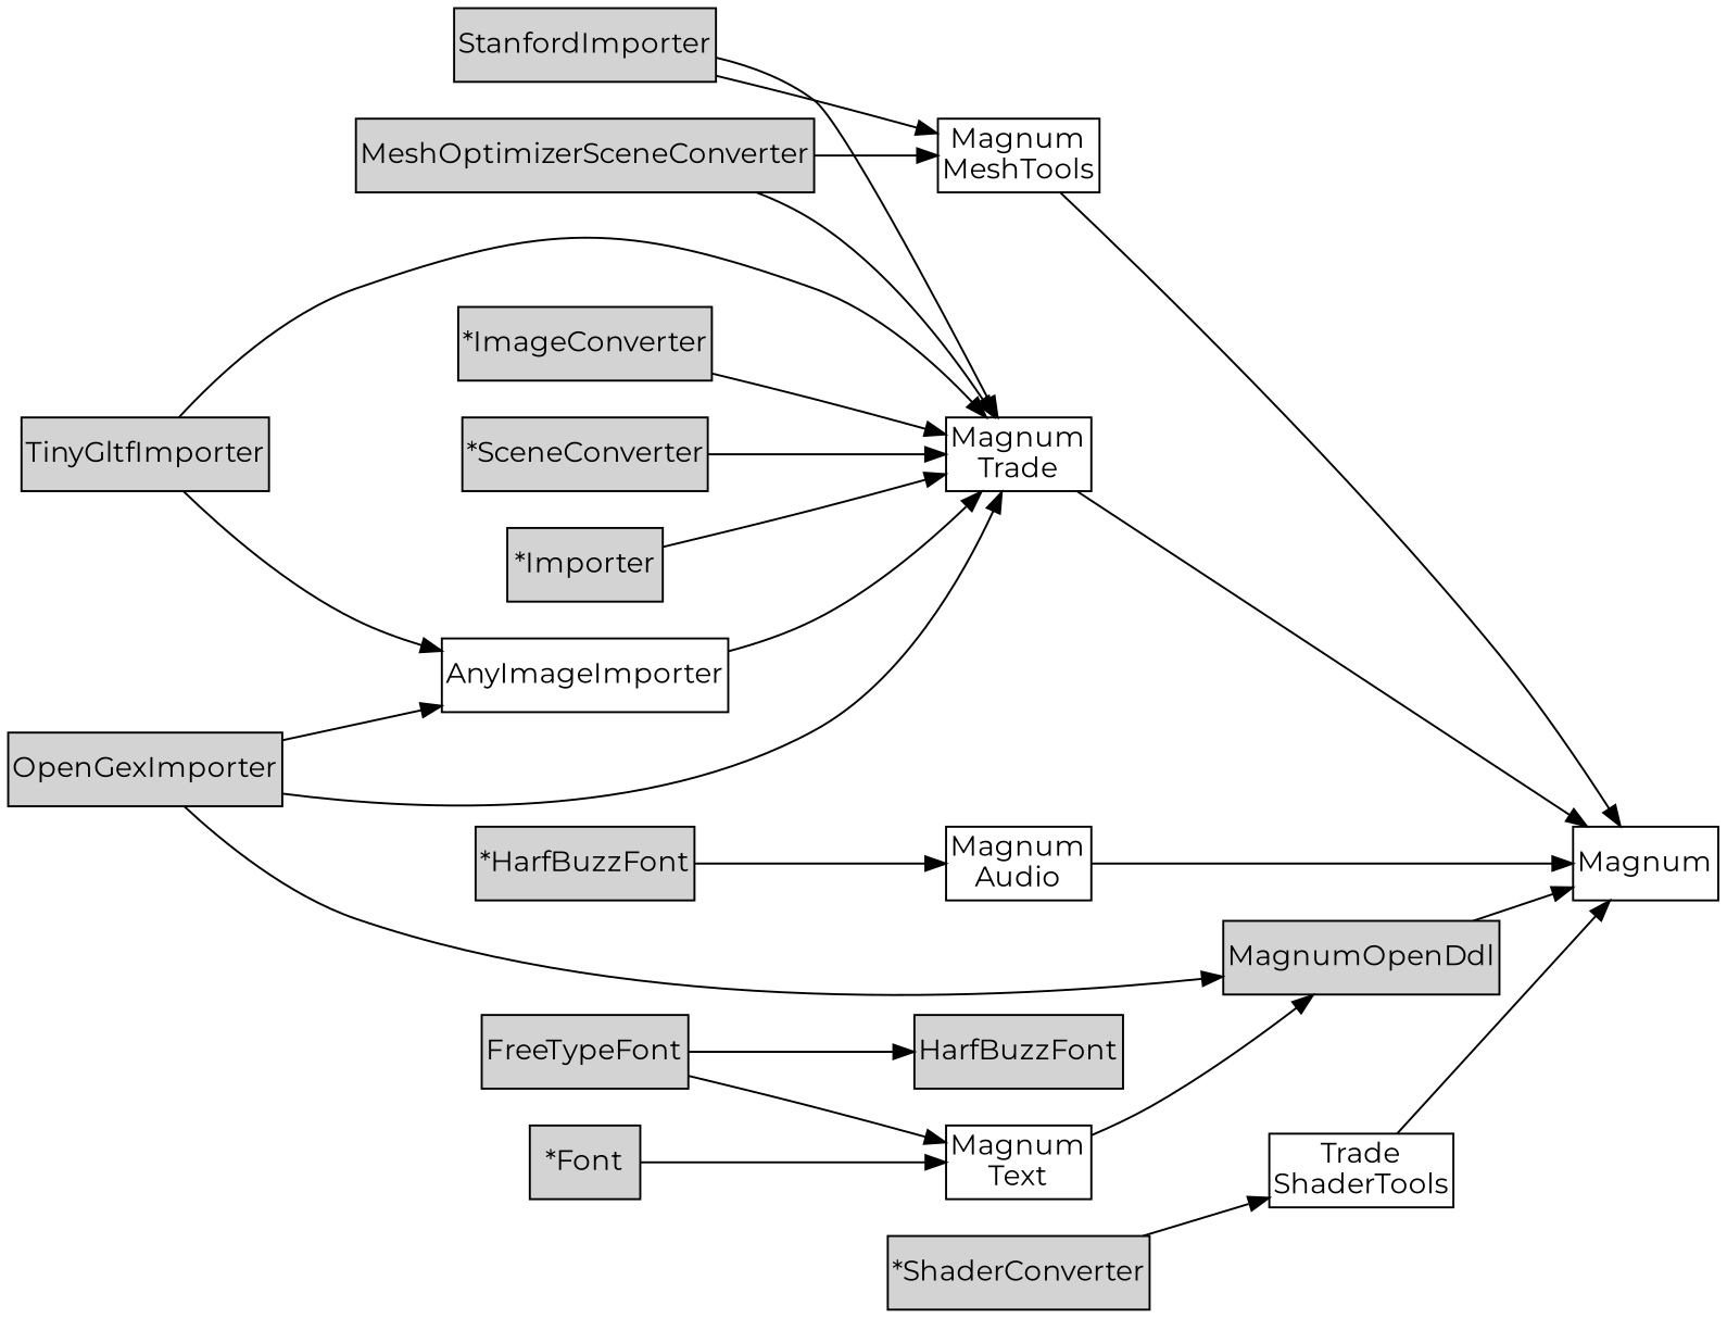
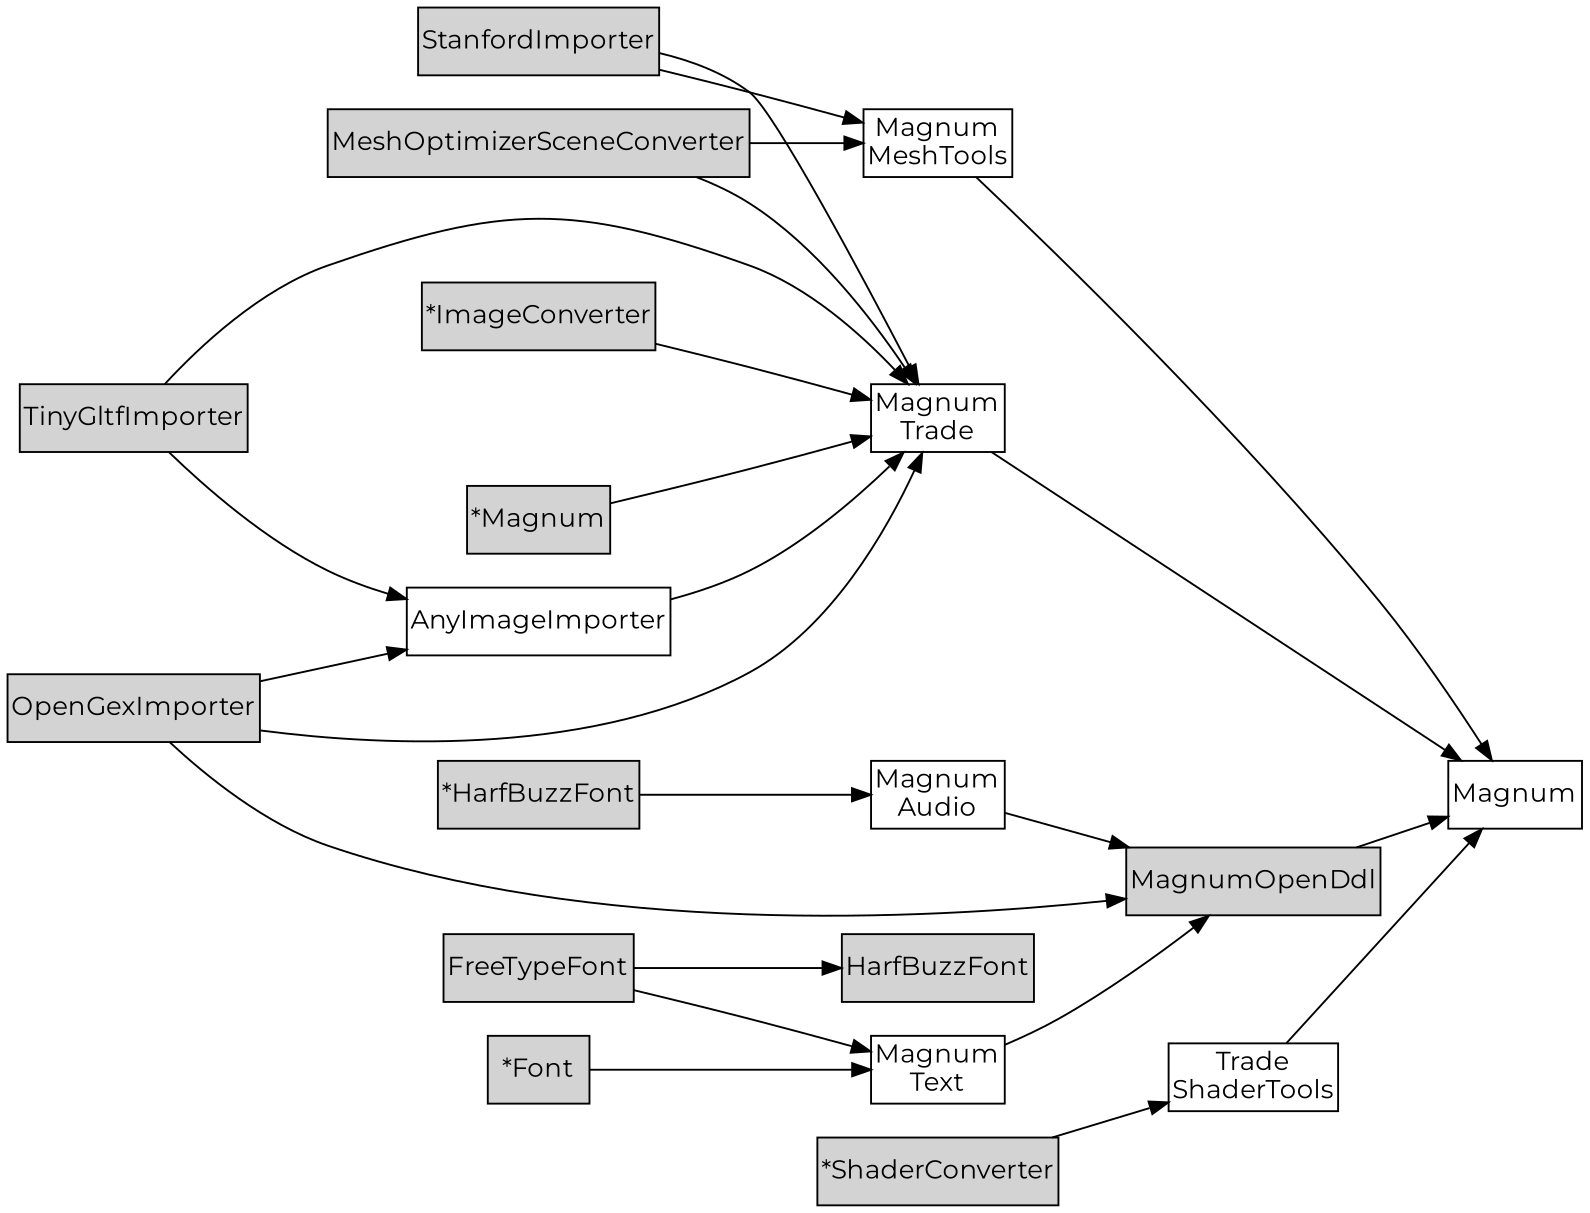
  digraph {
    fontname=Montserrat
    rankdir=LR
    ranksep=0.5
    node [fontname=Montserrat margin="0.03,0.03" shape=rect style=filled]
    edge [fontname=Montserrat]
    n1 [label="Magnum\nAudio" style=solid]
    n2 [label="Magnum\nMeshTools" style=solid]
    n3 [label="Magnum\nText" style=solid]
    n4 [label="Magnum\nTrade" style=solid]
    Magnum [style=solid]
    MagnumOpenDdl
    n7 [label="Trade\nShaderTools" style=solid]
    AnyImageImporter [style=solid]
    n9 [label="*HarfBuzzFont"]
    n10 [label="*ImageConverter"]
-   n11 [label="*SceneConverter"]
    n12 [label="*ShaderConverter"]
-   n13 [label="*Importer"]
+   n13 [label="*Magnum"]
    n14 [label="*Font"]
    FreeTypeFont
    HarfBuzzFont
    OpenGexImporter
    TinyGltfImporter
    MeshOptimizerSceneConverter
    StanfordImporter
    subgraph sub_1 {
      rank=same
      n1
      n2
      n3
      n4
    }
-   n1 -> Magnum
+   n1 -> MagnumOpenDdl
    n2 -> Magnum
    n3 -> MagnumOpenDdl
    n4 -> Magnum
    MagnumOpenDdl -> Magnum
    n7 -> Magnum
    AnyImageImporter -> n4
    n9 -> n1
    n10 -> n4
-   n11 -> n4
    n12 -> n7
    n13 -> n4
    n14 -> n3
    FreeTypeFont -> n3
    FreeTypeFont -> HarfBuzzFont
    OpenGexImporter -> n4
    OpenGexImporter -> MagnumOpenDdl
    OpenGexImporter -> AnyImageImporter
    TinyGltfImporter -> n4
    TinyGltfImporter -> AnyImageImporter
    MeshOptimizerSceneConverter -> n2
    MeshOptimizerSceneConverter -> n4
    StanfordImporter -> n2
    StanfordImporter -> n4
  }
